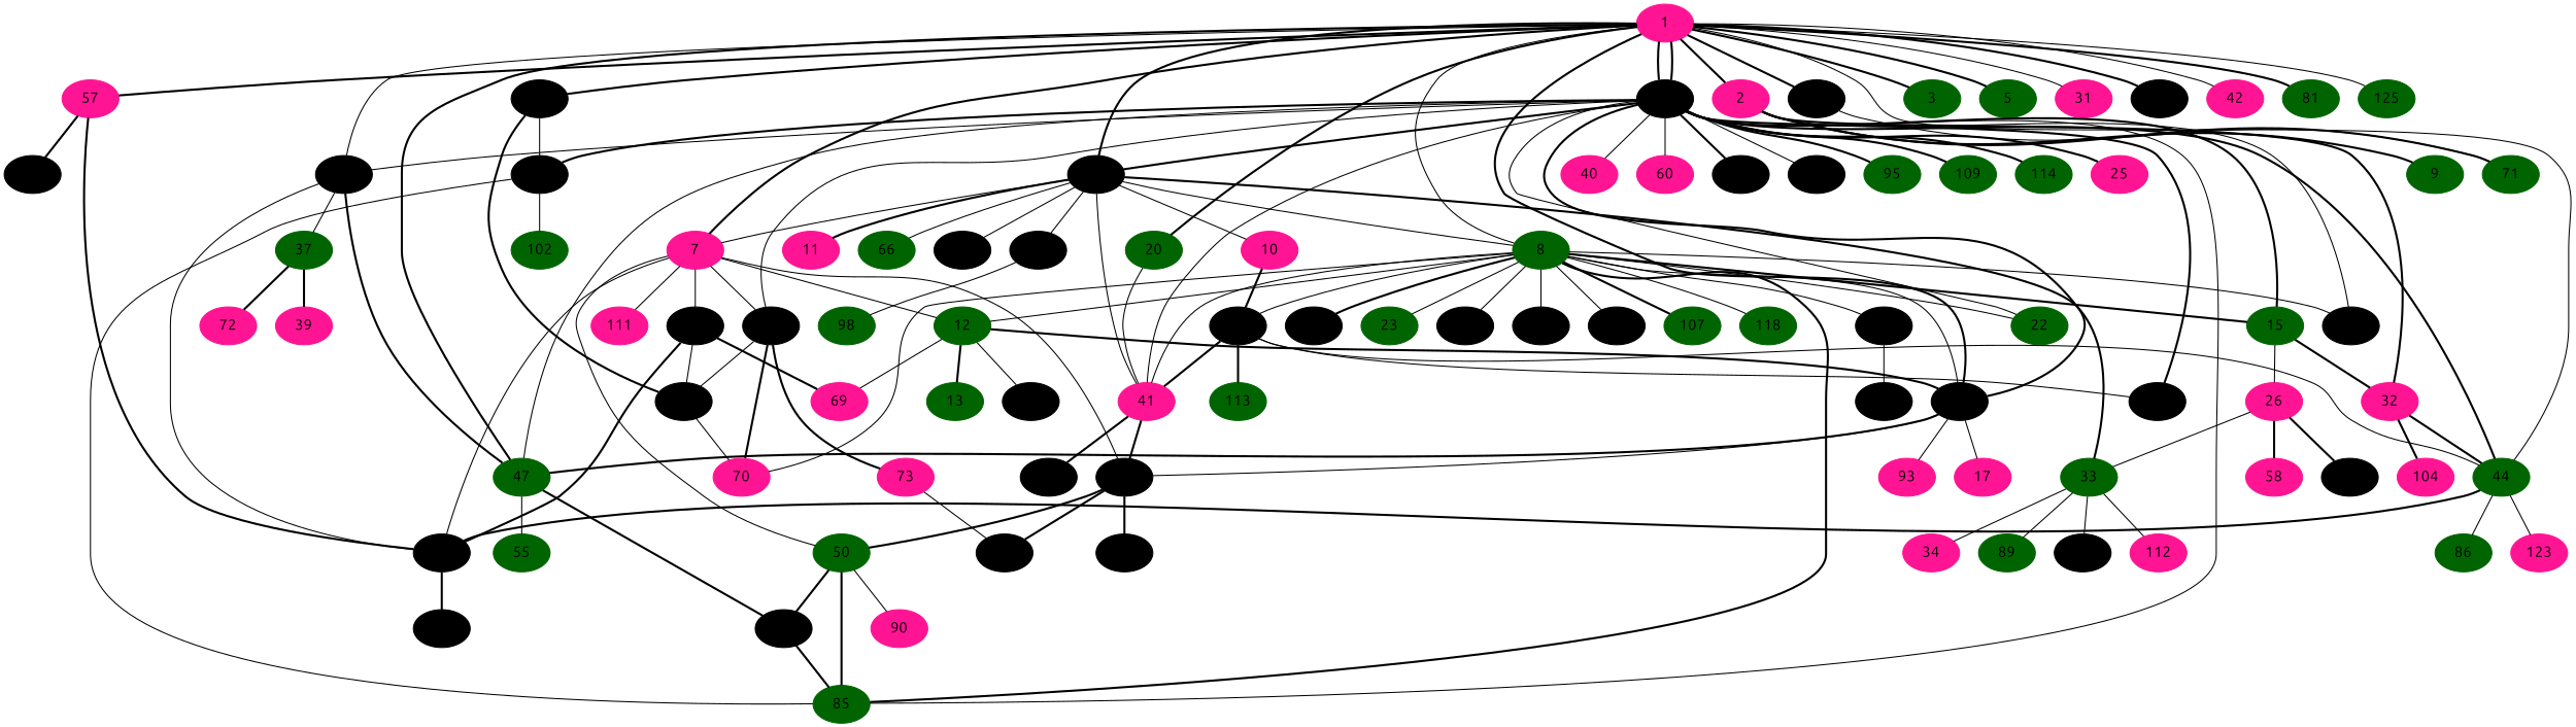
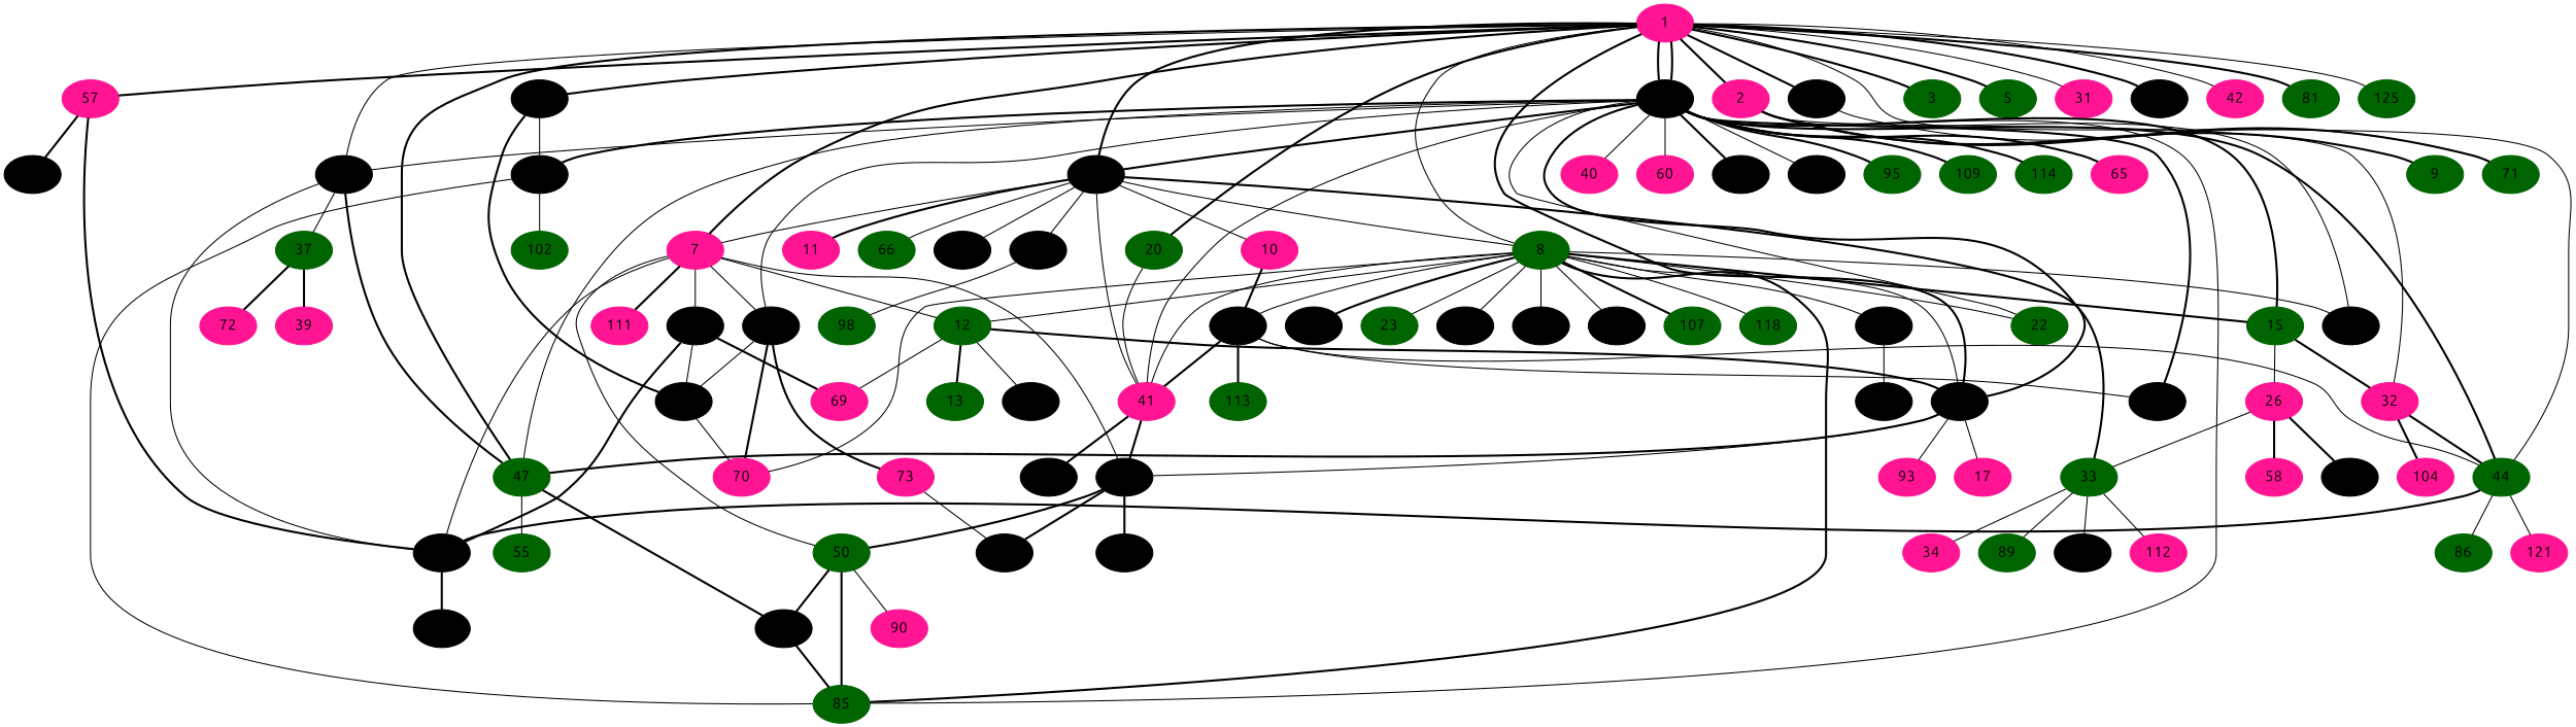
  graph {
    fontname=Ubuntu
    node [color=black fontname=Ubuntu style=filled]
    edge [fontname=Ubuntu style=solid]
    1 [color=deeppink super="+80"]
    2 [color=deeppink]
    3 [color=darkgreen]
    4 [super="+28"]
    5 [color=darkgreen]
    6 [super="+30"]
    7 [color=deeppink super="+124"]
    8 [color=darkgreen super="+82"]
    14 [super="+19"]
    16 [super="+62"]
    20 [color=darkgreen super="+79"]
    27
    31 [color=deeppink]
    35 [super="+65"]
    42 [color=deeppink]
    44 [color=darkgreen super="+54"]
    47 [color=darkgreen super="+52"]
    51
    57 [color=deeppink]
    81 [color=darkgreen]
    125 [color=darkgreen]
    9 [color=darkgreen]
    32 [color=deeppink super="+36"]
    71 [color=darkgreen]
    122
-   25 [color=deeppink]
+   25 [color=deeppink label=65]
    15 [color=darkgreen super="+43"]
    22 [color=darkgreen super="+115"]
    38
    40 [color=deeppink]
    41 [color=deeppink super="+92"]
    59 [super="+116"]
    60 [color=deeppink]
    83
    85 [color=darkgreen super="+110"]
    88
    95 [color=darkgreen]
    101
    109 [color=darkgreen]
    114 [color=darkgreen]
    10 [color=deeppink]
    11 [color=deeppink]
    24 [super="+53"]
    33 [color=darkgreen super="+74"]
    66 [color=darkgreen]
    76 [super="+117"]
    12 [color=darkgreen super="+119"]
    48 [super="+67"]
    49 [super="+97"]
    50 [color=darkgreen]
    100 [super="+105"]
    111 [color=deeppink]
    18
    21 [super="+94"]
    23 [color=darkgreen]
    46
    61
    70 [color=deeppink super="+87"]
    78
    99
    107 [color=darkgreen]
    118 [color=darkgreen]
    17 [color=deeppink]
    93 [color=deeppink]
    63 [super="+77"]
    37 [color=darkgreen]
    86 [color=darkgreen]
-   123 [color=deeppink]
+   123 [color=deeppink label=121]
    55 [color=darkgreen]
    68
    103
    104 [color=deeppink]
    26 [color=deeppink super="+56"]
    102 [color=darkgreen]
    64
    73 [color=deeppink super="+108"]
    98 [color=darkgreen]
    34 [color=deeppink]
    89 [color=darkgreen]
    96
    112 [color=deeppink]
    13 [color=darkgreen]
    69 [color=deeppink super="+121"]
    91
    84
    106
    90 [color=deeppink]
    120
    113 [color=darkgreen]
    75
    45
    58 [color=deeppink]
    39 [color=deeppink]
    72 [color=deeppink]
    1 -- 2 [style=bold]
    1 -- 3 [style=bold]
    1 -- 4 [style=bold]
    1 -- 4 [style=bold]
    1 -- 5 [style=bold]
    1 -- 6 [style=bold]
    1 -- 7 [style=bold]
    1 -- 8
    1 -- 14 [style=bold]
    1 -- 16 [style=bold]
    1 -- 20 [style=bold]
    1 -- 27
    1 -- 31
    1 -- 35 [style=bold]
    1 -- 42
    1 -- 44
    1 -- 47 [style=bold]
    1 -- 51 [style=bold]
    1 -- 57 [style=bold]
    1 -- 81 [style=bold]
    1 -- 125
    2 -- 9 [style=bold]
-   2 -- 32 [style=bold]
+   2 -- 32
    2 -- 71 [style=bold]
    2 -- 122
    4 -- 6 [style=bold]
    4 -- 14 [style=bold]
    4 -- 27
    4 -- 44 [style=bold]
    4 -- 47
    4 -- 25 [style=bold]
    4 -- 15 [style=bold]
    4 -- 22
    4 -- 38 [style=bold weight=2]
    4 -- 40
    4 -- 41
    4 -- 59
    4 -- 60
    4 -- 83 [style=bold]
    4 -- 85
    4 -- 88
    4 -- 95 [style=bold]
    4 -- 101 [style=bold]
    4 -- 109 [style=bold]
    4 -- 114 [style=bold]
    6 -- 7
    6 -- 8
    6 -- 41
    6 -- 10
    6 -- 11 [style=bold]
    6 -- 24
    6 -- 33 [style=bold]
    6 -- 66
    6 -- 76
    7 -- 59
    7 -- 12
    7 -- 48
    7 -- 49
    7 -- 50
    7 -- 100
-   7 -- 111
+   7 -- 111 [style=bold]
    8 -- 14
    8 -- 122
    8 -- 15 [style=bold]
    8 -- 22
    8 -- 41
    8 -- 85 [style=bold]
    8 -- 12
    8 -- 18 [style=bold]
    8 -- 21
    8 -- 23
    8 -- 46
    8 -- 61
    8 -- 70
    8 -- 78
    8 -- 99
    8 -- 107 [style=bold]
    8 -- 118
    14 -- 47 [style=bold]
    14 -- 49
    14 -- 17
    14 -- 93
    16 -- 38
    16 -- 63 [style=bold]
    20 -- 41
    27 -- 47 [style=bold]
    27 -- 100
    27 -- 37
    44 -- 100 [style=bold]
    44 -- 86
    44 -- 123
    47 -- 55
    47 -- 68 [style=bold]
    51 -- 71
    57 -- 100 [style=bold]
    57 -- 103 [style=bold]
    32 -- 44 [style=bold]
    32 -- 104 [style=bold]
    15 -- 32 [style=bold]
    15 -- 26
    38 -- 85
    38 -- 102
    41 -- 49 [style=bold]
    41 -- 64 [style=bold]
    59 -- 70 [style=bold]
    59 -- 63
    59 -- 73 [style=bold]
    10 -- 21 [style=bold]
    24 -- 98
    33 -- 34
    33 -- 89
    33 -- 96
    33 -- 112
    12 -- 14 [style=bold]
    12 -- 13 [style=bold]
    12 -- 69
    12 -- 91
    48 -- 100 [style=bold]
    48 -- 63
    48 -- 69 [style=bold]
    49 -- 50 [style=bold]
    49 -- 84 [style=bold]
    49 -- 106 [style=bold]
    50 -- 85 [style=bold]
    50 -- 68 [style=bold]
    50 -- 90
    100 -- 120 [style=bold]
    21 -- 44
    21 -- 41 [style=bold]
    21 -- 101
    21 -- 113 [style=bold]
    61 -- 75
    63 -- 70
    37 -- 39 [style=bold]
    37 -- 72 [style=bold]
    68 -- 85 [style=bold]
    26 -- 33
    26 -- 45 [style=bold]
    26 -- 58 [style=bold]
    73 -- 84
  }
